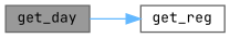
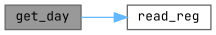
  digraph {
    rankdir=LR
    fontname="JetBrains Mono"
    node [fontname="JetBrains Mono" fontsize=10 shape=box style=filled]
    n1 [color=gray40 fillcolor=grey60 fontcolor=black height=0.2 label=get_day width=0.4]
-   n2 [color=grey40 fillcolor=white height=0.2 label=get_reg width=0.4]
+   n2 [color=grey40 fillcolor=white height=0.2 label=read_reg width=0.4]
    n1 -> n2 [color=steelblue1 fontname="JetBrains Mono" fontsize=10 labelfontname=Helvetica labelfontsize=10 style=solid]
  }
